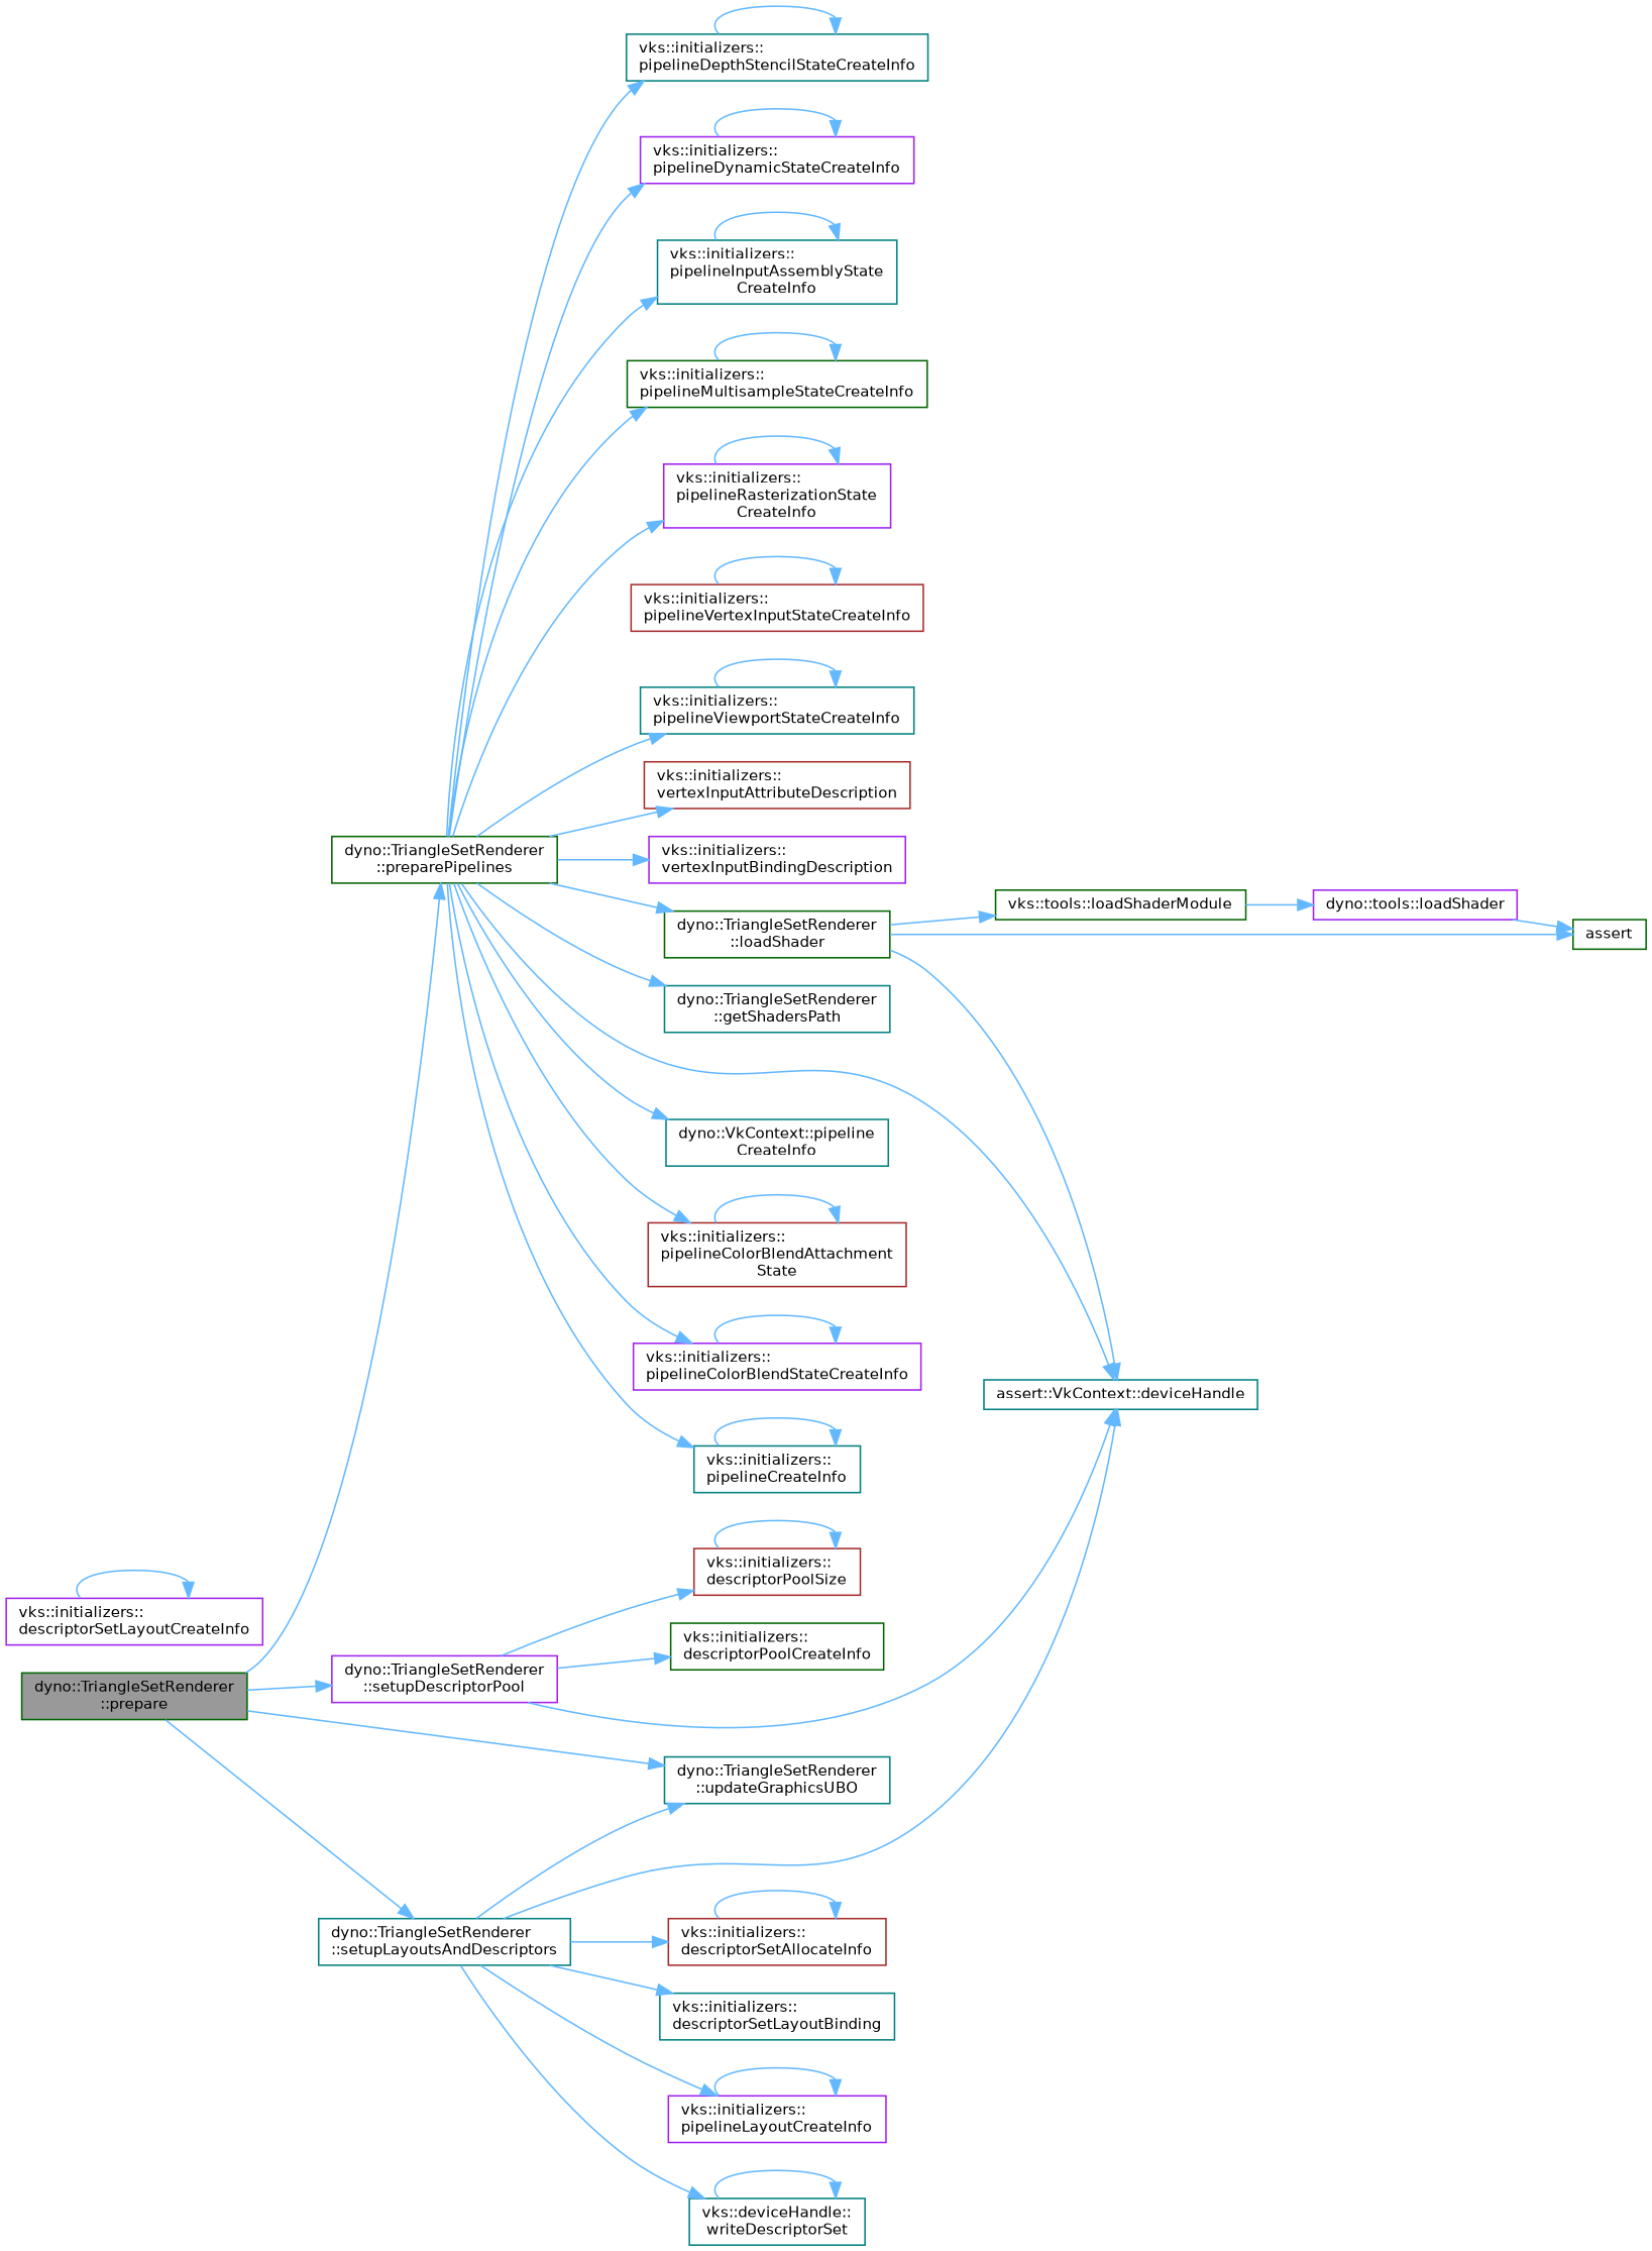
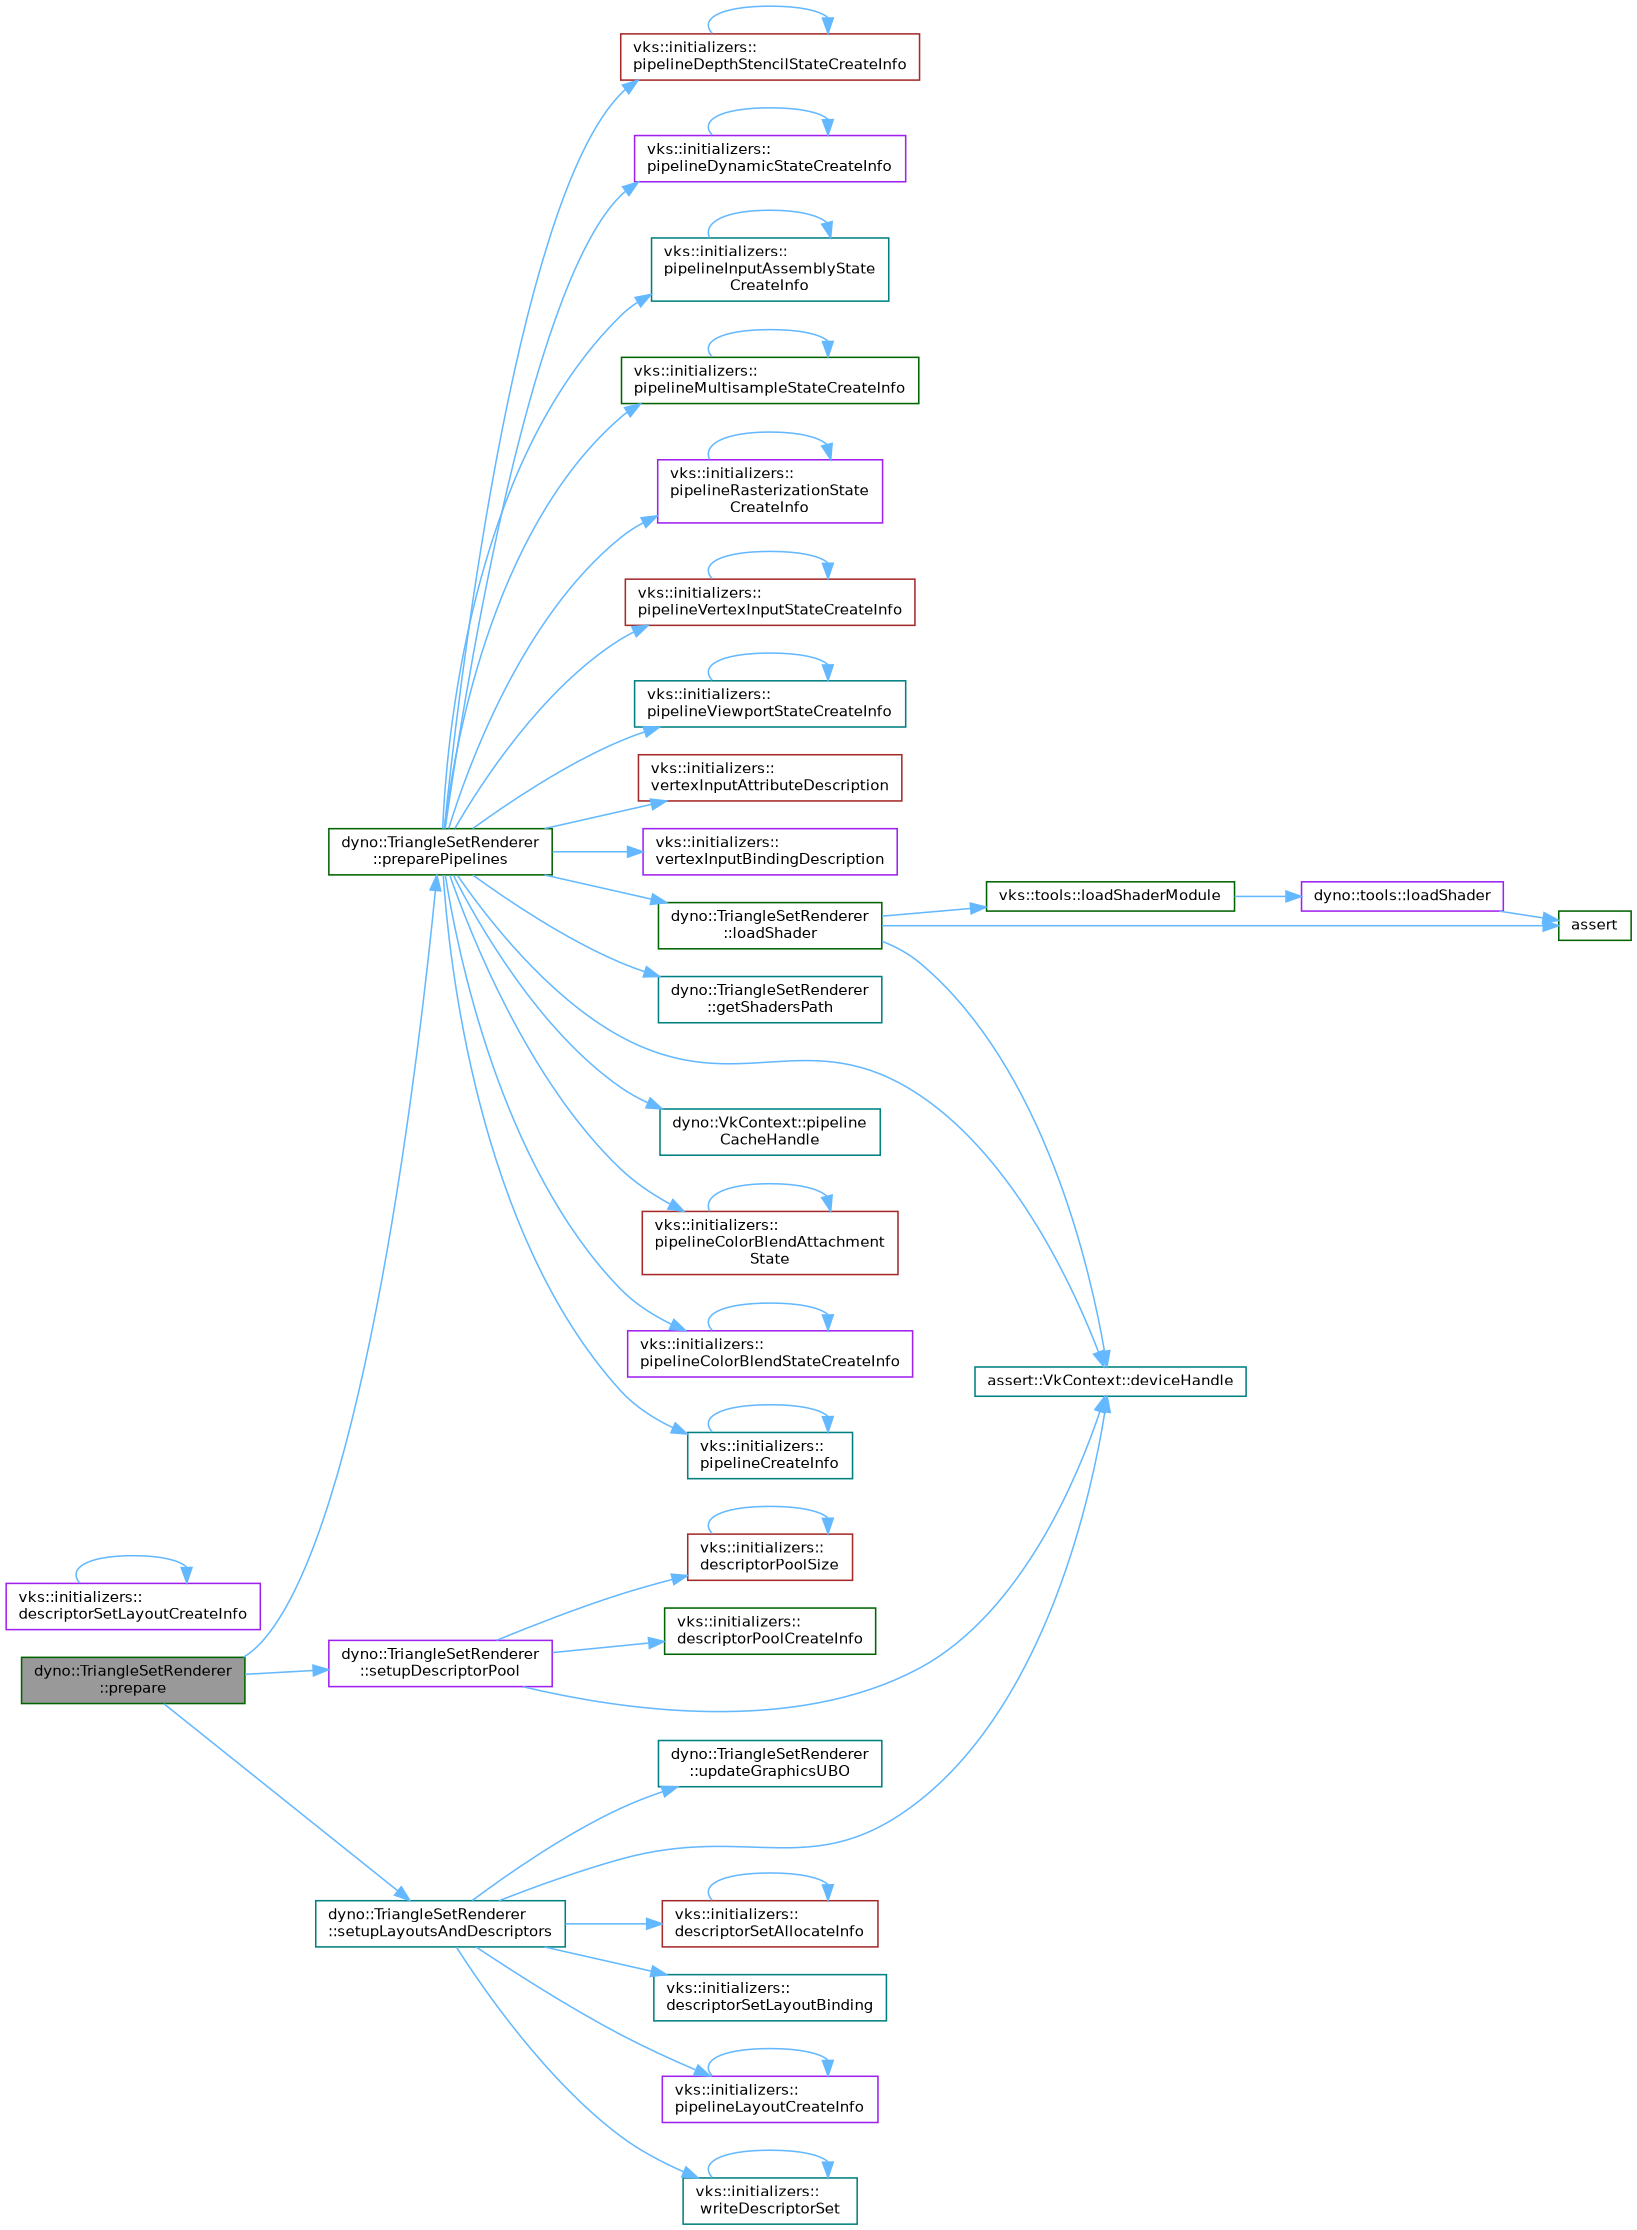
  digraph {
    fontname="DejaVu Sans"
    rankdir=LR
    node [color=teal fillcolor=white fontname="DejaVu Sans" fontsize=10 shape=box style=filled]
    edge [color=steelblue1 fontname="DejaVu Sans" fontsize=10 labelfontname=Helvetica labelfontsize=10 style=solid]
    n1 [color=darkgreen fillcolor=grey60 fontcolor=black height=0.2 label="dyno::TriangleSetRenderer\l::prepare" width=0.4]
    n2 [color=darkgreen height=0.2 label="dyno::TriangleSetRenderer\l::preparePipelines" width=0.4]
    n3 [color=purple height=0.2 label="dyno::TriangleSetRenderer\l::setupDescriptorPool" width=0.4]
    n4 [height=0.2 label="dyno::TriangleSetRenderer\l::setupLayoutsAndDescriptors" width=0.4]
    n5 [height=0.2 label="dyno::TriangleSetRenderer\l::updateGraphicsUBO" width=0.4]
    n6 [height=0.2 label="assert::VkContext::deviceHandle" width=0.4]
    n7 [height=0.2 label="dyno::TriangleSetRenderer\l::getShadersPath" width=0.4]
    n8 [color=darkgreen height=0.2 label="dyno::TriangleSetRenderer\l::loadShader" width=0.4]
-   n9 [height=0.2 label="dyno::VkContext::pipeline\lCreateInfo" width=0.4]
+   n9 [height=0.2 label="dyno::VkContext::pipeline\lCacheHandle" width=0.4]
    n10 [color=brown height=0.2 label="vks::initializers::\lpipelineColorBlendAttachment\lState" width=0.4]
    n11 [color=purple height=0.2 label="vks::initializers::\lpipelineColorBlendStateCreateInfo" width=0.4]
    n12 [height=0.2 label="vks::initializers::\lpipelineCreateInfo" width=0.4]
-   n13 [height=0.2 label="vks::initializers::\lpipelineDepthStencilStateCreateInfo" width=0.4]
+   n13 [color=brown height=0.2 label="vks::initializers::\lpipelineDepthStencilStateCreateInfo" width=0.4]
    n14 [color=purple height=0.2 label="vks::initializers::\lpipelineDynamicStateCreateInfo" width=0.4]
    n15 [height=0.2 label="vks::initializers::\lpipelineInputAssemblyState\lCreateInfo" width=0.4]
    n16 [color=darkgreen height=0.2 label="vks::initializers::\lpipelineMultisampleStateCreateInfo" width=0.4]
    n17 [color=purple height=0.2 label="vks::initializers::\lpipelineRasterizationState\lCreateInfo" width=0.4]
    n18 [color=brown height=0.2 label="vks::initializers::\lpipelineVertexInputStateCreateInfo" width=0.4]
    n19 [height=0.2 label="vks::initializers::\lpipelineViewportStateCreateInfo" width=0.4]
    n20 [color=brown height=0.2 label="vks::initializers::\lvertexInputAttributeDescription" width=0.4]
    n21 [color=purple height=0.2 label="vks::initializers::\lvertexInputBindingDescription" width=0.4]
    n22 [color=darkgreen height=0.2 label="vks::initializers::\ldescriptorPoolCreateInfo" width=0.4]
    n23 [color=brown height=0.2 label="vks::initializers::\ldescriptorPoolSize" width=0.4]
    n24 [color=brown height=0.2 label="vks::initializers::\ldescriptorSetAllocateInfo" width=0.4]
    n25 [height=0.2 label="vks::initializers::\ldescriptorSetLayoutBinding" width=0.4]
    n26 [color=purple height=0.2 label="vks::initializers::\lpipelineLayoutCreateInfo" width=0.4]
-   n27 [height=0.2 label="vks::deviceHandle::\lwriteDescriptorSet" width=0.4]
+   n27 [height=0.2 label="vks::initializers::\lwriteDescriptorSet" width=0.4]
    n28 [color=darkgreen height=0.2 label=assert width=0.4]
    n29 [color=darkgreen height=0.2 label="vks::tools::loadShaderModule" width=0.4]
    n30 [color=purple height=0.2 label="dyno::tools::loadShader" width=0.4]
    n31 [color=purple height=0.2 label="vks::initializers::\ldescriptorSetLayoutCreateInfo" width=0.4]
    n1 -> n2
    n1 -> n3
    n1 -> n4
-   n1 -> n5
    n2 -> n6
    n2 -> n7
    n2 -> n8
    n2 -> n9
    n2 -> n10
    n2 -> n11
    n2 -> n12
    n2 -> n13
    n2 -> n14
    n2 -> n15
    n2 -> n16
    n2 -> n17
+   n2 -> n18
    n2 -> n19
    n2 -> n20
    n2 -> n21
    n3 -> n6
    n3 -> n22
    n3 -> n23
    n4 -> n5
    n4 -> n6
    n4 -> n24
    n4 -> n25
    n4 -> n26
    n4 -> n27
    n8 -> n6
    n8 -> n28
    n8 -> n29
    n10 -> n10
    n11 -> n11
    n12 -> n12
    n13 -> n13
    n14 -> n14
    n15 -> n15
    n16 -> n16
    n17 -> n17
    n18 -> n18
    n19 -> n19
    n23 -> n23
    n24 -> n24
    n26 -> n26
    n27 -> n27
    n29 -> n30
    n30 -> n28
    n31 -> n31
  }
